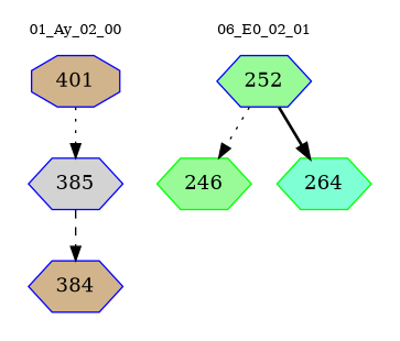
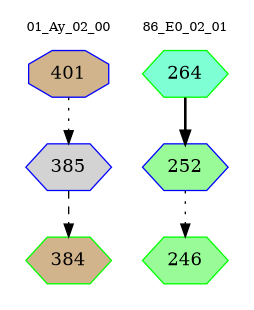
  digraph {
    fontname="DejaVu Serif"
    node [color=blue fillcolor=tan fontname="DejaVu Serif" shape=hexagon style=filled]
    edge [color=black fontname="DejaVu Serif" style=dotted]
    n1 [fillcolor=lightgrey label=385]
-   n2 [label=384]
+   n2 [color=green label=384]
    n3 [label=401 shape=octagon]
    n4 [fillcolor=palegreen label=252]
    n5 [color=green fillcolor=palegreen label=246]
    n6 [color=green fillcolor=aquamarine label=264]
    subgraph cluster_1 {
      color=white
      fontsize=10
      label="01_Ay_02_00"
      n1
      n2
      n3
    }
    subgraph cluster_2 {
      color=white
      fontsize=10
-     label="06_E0_02_01"
+     label="86_E0_02_01"
      n4
      n5
      n6
    }
    n1 -> n2 [style=dashed]
    n3 -> n1
    n4 -> n5
-   n4 -> n6 [style=bold]
+   n6 -> n4 [style=bold]
  }
